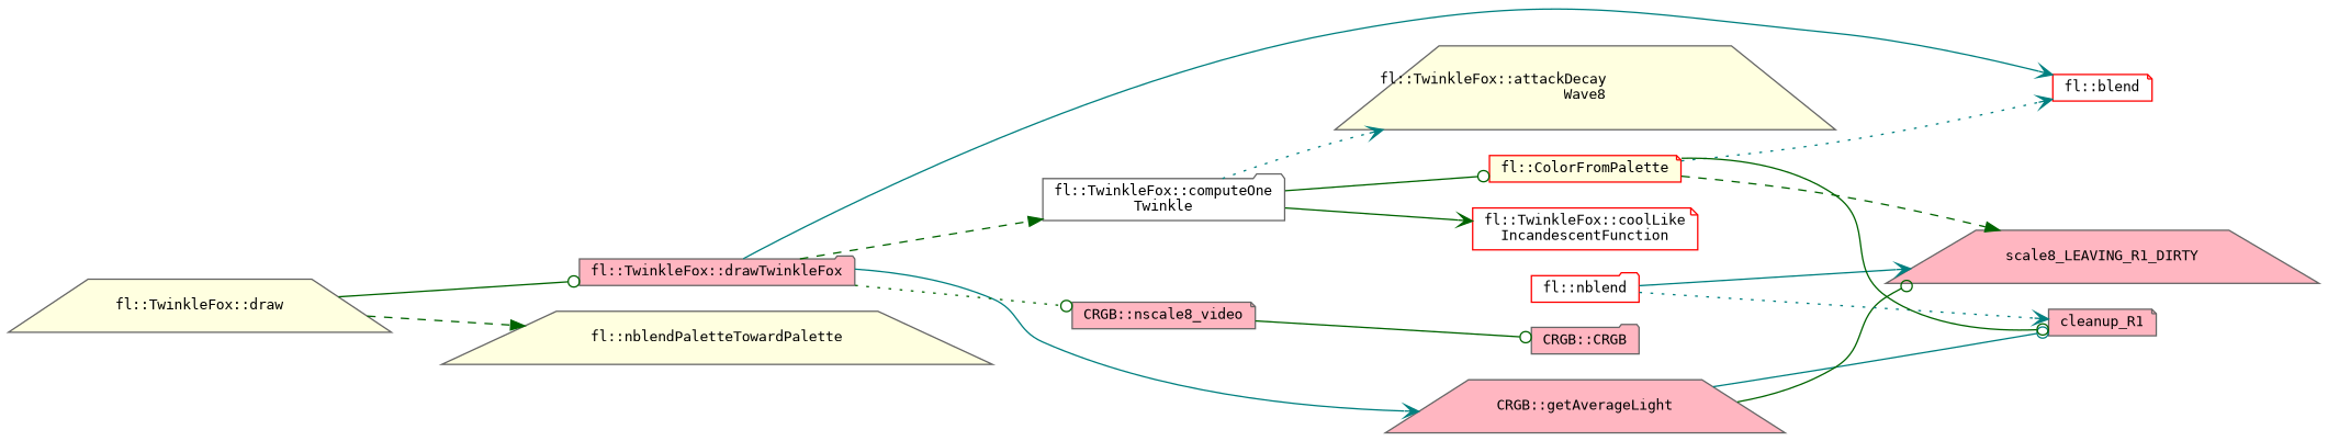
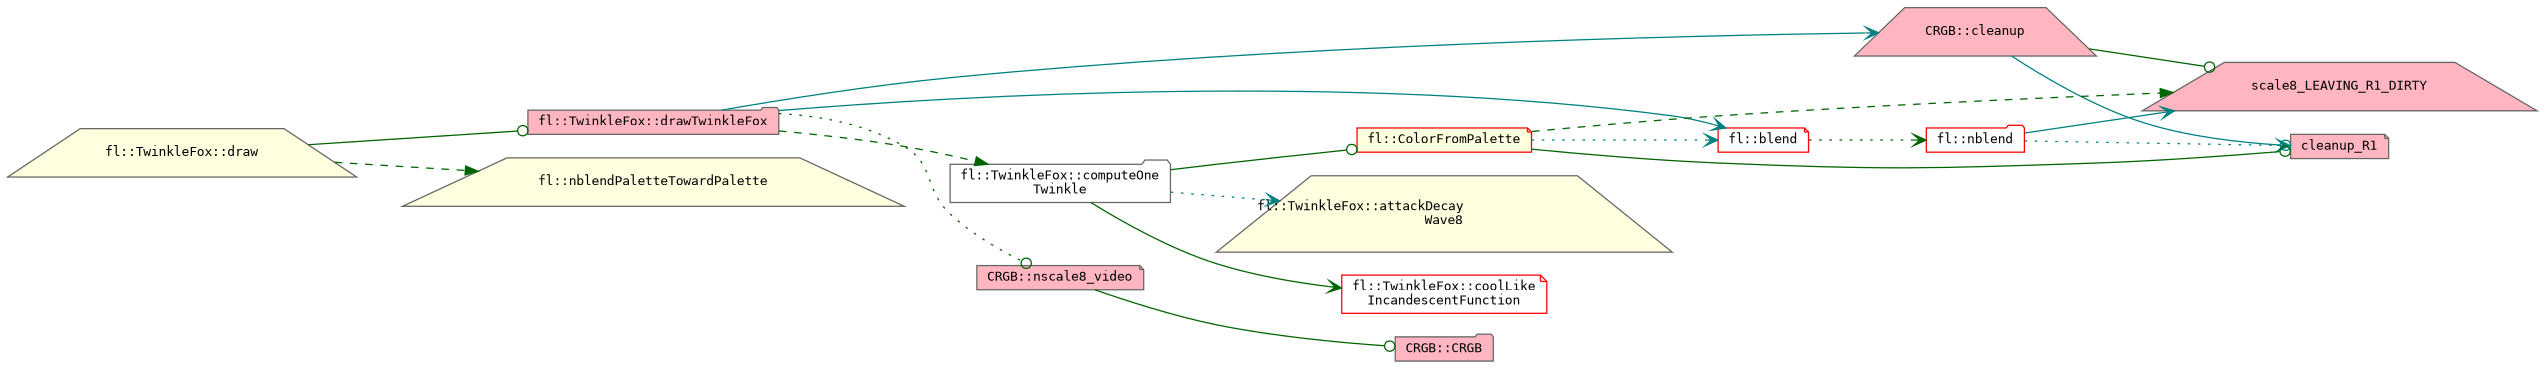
  digraph {
    fontname="DejaVu Sans Mono"
    rankdir=LR
    node [color=grey40 fillcolor=lightpink fontname="DejaVu Sans Mono" fontsize=10 shape=trapezium style=filled]
    edge [arrowhead=vee color=darkgreen fontname="DejaVu Sans Mono" fontsize=10 labelfontname=Helvetica labelfontsize=10 style=solid]
    n1 [color=gray40 fillcolor=lightyellow fontcolor=black height=0.2 label="fl::TwinkleFox::draw" width=0.4]
    n2 [height=0.2 label="fl::TwinkleFox::drawTwinkleFox" shape=folder width=0.4]
    n3 [fillcolor=lightyellow height=0.2 label="fl::nblendPaletteTowardPalette" width=0.4]
    n4 [color=red fillcolor=white height=0.2 label="fl::blend" shape=note width=0.4]
    n5 [fillcolor=white height=0.2 label="fl::TwinkleFox::computeOne\lTwinkle" shape=folder width=0.4]
-   n6 [height=0.2 label="CRGB::getAverageLight" width=0.4]
+   n6 [height=0.2 label="CRGB::cleanup" width=0.4]
    n7 [height=0.2 label="CRGB::nscale8_video" shape=note width=0.4]
    n8 [color=red fillcolor=white height=0.2 label="fl::nblend" shape=folder width=0.4]
    n9 [fillcolor=lightyellow height=0.2 label="fl::TwinkleFox::attackDecay\lWave8" width=0.4]
    n10 [color=red fillcolor=lightyellow height=0.2 label="fl::ColorFromPalette" shape=note width=0.4]
    n11 [color=red fillcolor=white height=0.2 label="fl::TwinkleFox::coolLike\lIncandescentFunction" shape=note width=0.4]
    n12 [height=0.2 label=cleanup_R1 shape=note width=0.4]
    n13 [height=0.2 label=scale8_LEAVING_R1_DIRTY width=0.4]
    n14 [height=0.2 label="CRGB::CRGB" shape=folder width=0.4]
    n1 -> n2 [arrowhead=odot]
    n1 -> n3 [arrowhead=normal style=dashed]
    n2 -> n4 [color=teal]
    n2 -> n5 [arrowhead=normal style=dashed]
    n2 -> n6 [color=teal]
    n2 -> n7 [arrowhead=odot style=dotted]
+   n4 -> n8 [style=dotted]
    n5 -> n9 [color=teal style=dotted]
    n5 -> n10 [arrowhead=odot]
    n5 -> n11
    n6 -> n12 [arrowhead=odot color=teal]
    n6 -> n13 [arrowhead=odot]
    n7 -> n14 [arrowhead=odot]
    n8 -> n12 [color=teal style=dotted]
    n8 -> n13 [color=teal]
    n10 -> n4 [color=teal style=dotted]
    n10 -> n12 [arrowhead=odot]
    n10 -> n13 [arrowhead=normal style=dashed]
  }
